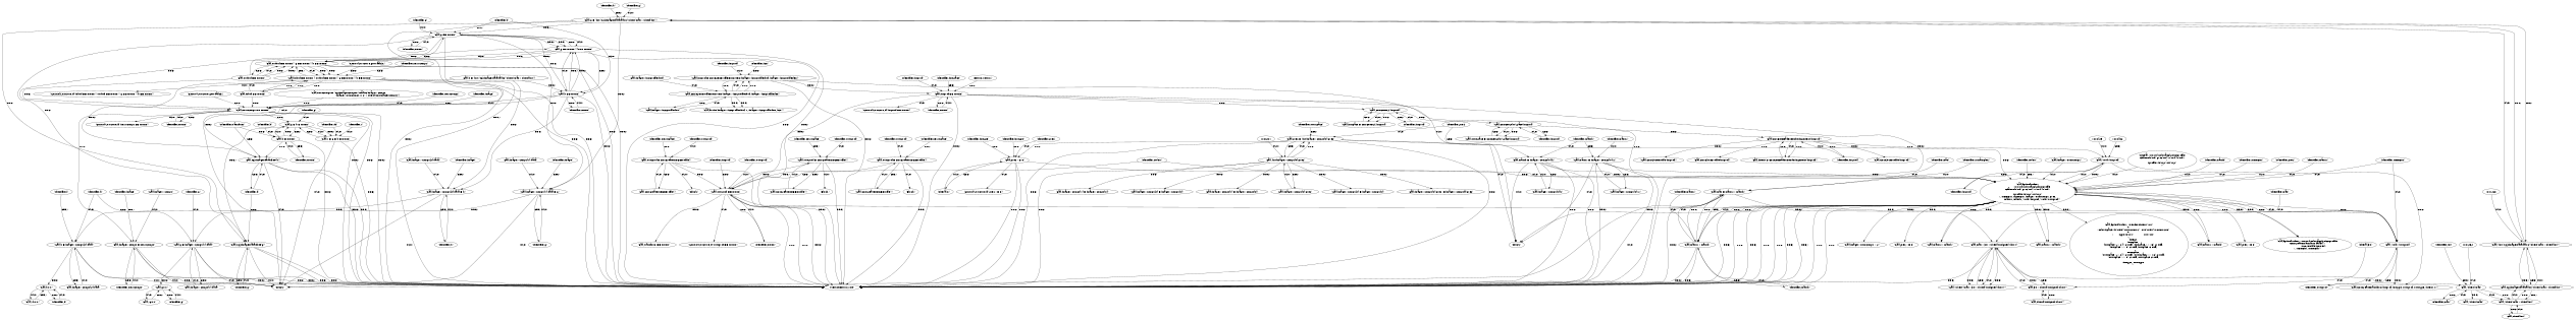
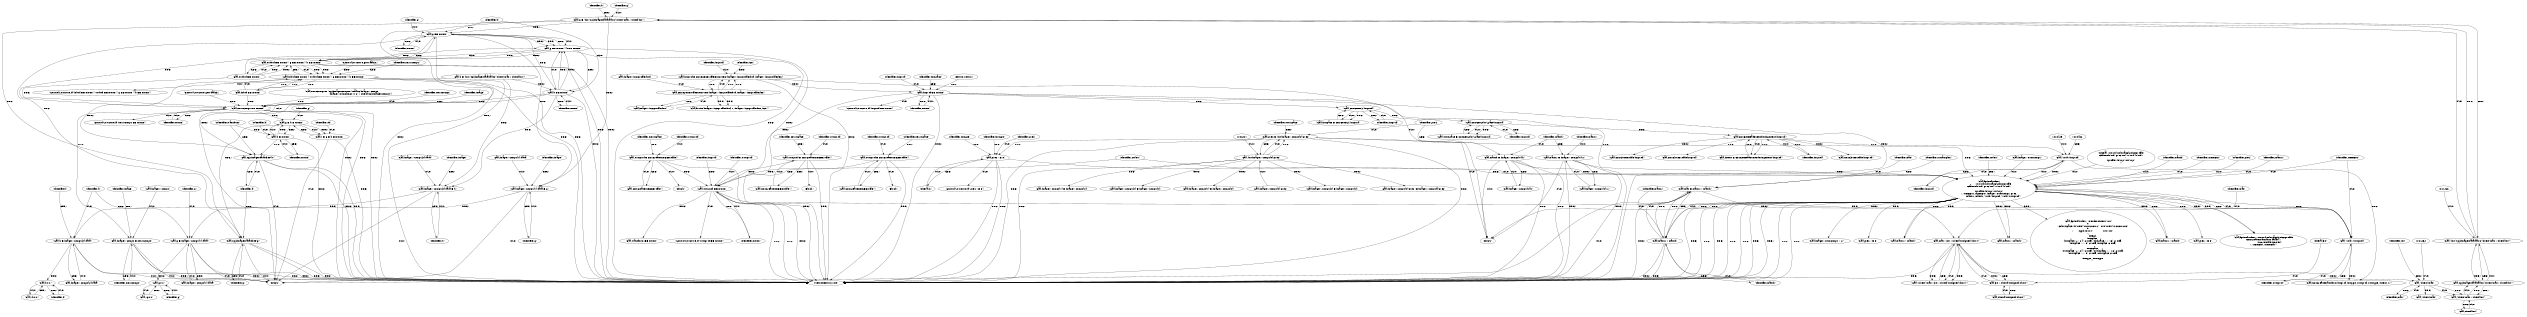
  digraph {
    n1 [label="(Call,g = (int*)opj_image_data_alloc((size_t)max * sizeof(int)))"]
    n2 [label="(Call,(int*)opj_image_data_alloc((size_t)max * sizeof(int)))"]
    n3 [label="(Call,g == NULL)"]
    n4 [label="(Call,opj_image_data_free(g))"]
    n5 [label="(Call,image->comps[1].data = g)"]
    n6 [label="(Block,)"]
    n7 [label="(Call,opj_image_data_alloc((size_t)max * sizeof(int)))"]
    n8 [label="(MethodReturn,void)"]
    n9 [label="(Call,g == NULL || b == NULL)"]
    n10 [label="(Call,b == NULL)"]
    n11 [label="(Call,new_comps == NULL)"]
    n12 [label="(Identifier,NULL)"]
    n13 [label="(Identifier,g)"]
    n14 [label="(Call,g = image->comps[1].data)"]
    n15 [label="(Identifier,g)"]
    n16 [label="(Call,(size_t)max * sizeof(int))"]
    n17 [label="(Call,sizeof(int))"]
    n18 [label="(Call,(size_t)max)"]
    n19 [label="(Identifier,max)"]
    n20 [label="(Call,(size_t)max)"]
    n21 [label="(Call,max * 3U * sizeof(unsigned short))"]
    n22 [label="(Call,3U * sizeof(unsigned short))"]
    n23 [label="(Call,(size_t)(max * 3U * sizeof(unsigned short)))"]
    n24 [label="(Call,sizeof(unsigned short))"]
    n25 [label="(Call,max = max_w * max_h)"]
    n26 [label="(Call,max_w * max_h)"]
    n27 [label="(Identifier,max_h)"]
    n28 [label="(Call,fprintf(stderr,\n            \"%s:%d:color_apply_icc_profile\n\tchannels(%d) prec(%d) w(%d) h(%d)\"\n            \"\n\tprofile: in(%p) out(%p)\n\", __FILE__, __LINE__, image->numcomps, prec,\n            max_w, max_h, (void*)in_prof, (void*)out_prof))"]
    n29 [label="(Call,(void*)out_prof)"]
    n30 [label="(Call,image->numcomps > 2)"]
    n31 [label="(Call,prec <= 8)"]
    n32 [label="(Call,max_w * max_h)"]
    n33 [label="(Call,max_w * max_h)"]
    n34 [label="(Call,fprintf(stderr, \"\trender_intent (%u)\n\t\"\n            \"color_space: in(%#x)(%c%c%c%c)   out:(%#x)(%c%c%c%c)\n\t\"\n            \"       type: in(%u)              out:(%u)\n\",\n            intent,\n            in_space,\n            (in_space >> 24) & 0xff, (in_space >> 16) & 0xff,\n            (in_space >> 8) & 0xff, in_space & 0xff,\n\n            out_space,\n            (out_space >> 24) & 0xff, (out_space >> 16) & 0xff,\n            (out_space >> 8) & 0xff, out_space & 0xff,\n\n            in_type, out_type\n           ))"]
    n35 [label="(Call,max_w * max_h)"]
    n36 [label="(Block,)"]
    n37 [label="(Call,prec <= 8)"]
    n38 [label="(Call,fprintf(stderr, \"%s:%d:color_apply_icc_profile\n\tcmsCreateTransform failed. \"\n                \"ICC Profile ignored.\n\", __FILE__, __LINE__))"]
    n39 [label="(Call,cmsCreateTransform(in_prof, in_type, out_prof, out_type, intent, 0))"]
    n40 [label="(Identifier,out_prof)"]
    n41 [label="(Call,prec = (int)image->comps[0].prec)"]
    n42 [label="(Call,(int)image->comps[0].prec)"]
    n43 [label="(Call,prec <= 8)"]
    n44 [label="(Call,image->comps[2] = image->comps[0])"]
    n45 [label="(Call,image->comps[0].prec != image->comps[i].prec)"]
    n46 [label="(Call,image->comps[1] = image->comps[0])"]
    n47 [label="(Call,image->comps[2] = image->comps[0])"]
    n48 [label="(Call,image->comps[1] = image->comps[0])"]
    n49 [label="(Call,image->comps[0].prec)"]
    n50 [label="(Literal,8)"]
    n51 [label="(ControlStructure,if (prec <= 8))"]
    n52 [label="(Call,max_w = image->comps[0].w)"]
    n53 [label="(Call,image->comps[0].w)"]
    n54 [label="(Call,max_h = image->comps[0].h)"]
    n55 [label="(Call,image->comps[0].h)"]
    n56 [label="(Call,(void*)in_prof)"]
    n57 [label="(Identifier,in_prof)"]
    n58 [label="(Call,cmsGetHeaderRenderingIntent(in_prof))"]
    n59 [label="(Call,cmsCloseProfile(in_prof))"]
    n60 [label="(Call,cmsCloseProfile(in_prof))"]
    n61 [label="(Call,intent = cmsGetHeaderRenderingIntent(in_prof))"]
    n62 [label="(Identifier,in_prof)"]
    n63 [label="(Call,cmsCloseProfile(in_prof))"]
    n64 [label="(Call,cmsGetColorSpace(in_prof))"]
    n65 [label="(Identifier,in_prof)"]
    n66 [label="(Call,out_space = cmsGetColorSpace(in_prof))"]
    n67 [label="(Call,cmsGetPCS(in_prof))"]
    n68 [label="(Call,in_space = cmsGetPCS(in_prof))"]
    n69 [label="(Identifier,in_prof)"]
    n70 [label="(Call,in_prof == NULL)"]
    n71 [label="(Call,out_prof == NULL)"]
    n72 [label="(ControlStructure,if (in_prof == NULL))"]
    n73 [label="(Identifier,NULL)"]
    n74 [label="(Identifier,NULL)"]
    n75 [label="(Call,transform == NULL)"]
    n76 [label="(ControlStructure,if (out_prof == NULL))"]
    n77 [label="(Call,in_prof = cmsOpenProfileFromMem(image->icc_profile_buf, image->icc_profile_len))"]
    n78 [label="(Call,cmsOpenProfileFromMem(image->icc_profile_buf, image->icc_profile_len))"]
    n79 [label="(Call,fwrite(image->icc_profile_buf, 1, image->icc_profile_len, icm))"]
    n80 [label="(Call,image->icc_profile_len)"]
    n81 [label="(Call,out_prof = cmsCreate_sRGBProfile())"]
    n82 [label="(Block,)"]
    n83 [label="(Call,cmsCreate_sRGBProfile())"]
    n84 [label="(Call,out_prof = cmsCreate_sRGBProfile())"]
    n85 [label="(Call,cmsCreate_sRGBProfile())"]
    n86 [label="(Block,)"]
    n87 [label="(Call,out_prof = cmsCreate_sRGBProfile())"]
    n88 [label="(Call,cmsCreate_sRGBProfile())"]
    n89 [label="(Block,)"]
    n90 [label="(Call,outbuf == NULL || g == NULL || b == NULL)"]
    n91 [label="(Call,opj_image_data_free(b))"]
    n92 [label="(Call,image->comps[2].data = b)"]
    n93 [label="(Identifier,NULL)"]
    n94 [label="(Call,image->comps = new_comps)"]
    n95 [label="(Call,g = b = NULL)"]
    n96 [label="(ControlStructure,if (new_comps == NULL))"]
    n97 [label="(Identifier,NULL)"]
    n98 [label="(Call,inbuf == NULL || outbuf == NULL || g == NULL || b == NULL)"]
    n99 [label="(Call,outbuf == NULL)"]
    n100 [label="(ControlStructure,if (inbuf == NULL || outbuf == NULL || g == NULL || b == NULL))"]
    n101 [label="(Call,inbuf == NULL)"]
    n102 [label="(Identifier,b)"]
    n103 [label="(Call,b = image->comps[2].data)"]
    n104 [label="(Identifier,b)"]
    n105 [label="(Identifier,new_comps)"]
    n106 [label="(Call,b = NULL)"]
    n107 [label="(Call,r = g = b = NULL)"]
    n108 [label="(Identifier,NULL)"]
    n109 [label="(Call,b++)"]
    n110 [label="(Call,image->comps[2].data)"]
    n111 [label="(Identifier,b)"]
    n112 [label="(Call,*b++)"]
    n113 [label="(Call,g++)"]
    n114 [label="(Call,image->comps[1].data)"]
    n115 [label="(Identifier,g)"]
    n116 [label="(Call,*g++)"]
    n117 [label="(Identifier,nr_samples)"]
    n118 [label="(Call,image->comps)"]
    n119 [label="(Identifier,in_space)"]
    n120 [label="(Literal,\"%s:%d:color_apply_icc_profile\n\tchannels(%d) prec(%d) w(%d) h(%d)\"\n            \"\n\tprofile: in(%p) out(%p)\n\")"]
    n121 [label="(Identifier,new_comps)"]
    n122 [label="(Identifier,max_h)"]
    n123 [label="(Call,image->comps[1].data)"]
    n124 [label="(Identifier,max_h)"]
    n125 [label="(Call,b = (int*)opj_image_data_alloc((size_t)max * sizeof(int)))"]
    n126 [label="(Identifier,in_prof)"]
    n127 [label="(Identifier,g)"]
    n128 [label="(Identifier,image)"]
    n129 [label="(Identifier,max)"]
    n130 [label="(Identifier,__LINE__)"]
    n131 [label="(Identifier,out_prof)"]
    n132 [label="(Identifier,stderr)"]
    n133 [label="(Identifier,in_type)"]
    n134 [label="(Literal,3U)"]
    n135 [label="(Identifier,b)"]
    n136 [label="(Identifier,b)"]
    n137 [label="(Identifier,in_type)"]
    n138 [label="(Identifier,max_w)"]
    n139 [label="(Identifier,new_space)"]
    n140 [label="(Identifier,__FILE__)"]
    n141 [label="(Identifier,b)"]
    n142 [label="(Identifier,g)"]
    n143 [label="(Identifier,image)"]
    n144 [label="(Identifier,int)"]
    n145 [label="(ControlStructure,goto fails3;)"]
    n146 [label="(Return,return;)"]
    n147 [label="(Identifier,ok)"]
    n148 [label="(Identifier,in_prof)"]
    n149 [label="(Call,image->comps[2].data)"]
    n150 [label="(Identifier,prec)"]
    n151 [label="(Identifier,out_prof)"]
    n152 [label="(Identifier,new_space)"]
    n153 [label="(Identifier,g)"]
    n154 [label="(Identifier,max_w)"]
    n155 [label="(Identifier,new_space)"]
    n156 [label="(Identifier,max_w)"]
    n157 [label="(Identifier,max)"]
    n158 [label="(Identifier,out_prof)"]
    n159 [label="(Identifier,icm)"]
    n160 [label="(Identifier,out_prof)"]
    n161 [label="(Identifier,image)"]
    n162 [label="(Identifier,prec)"]
    n163 [label="(Identifier,b)"]
    n164 [label="(Identifier,out_space)"]
    n165 [label="(Identifier,image)"]
    n166 [label="(Identifier,transform)"]
    n167 [label="(Identifier,prec)"]
    n168 [label="(Identifier,new_comps)"]
    n169 [label="(ControlStructure,goto fails3;)"]
    n170 [label="(Call,image->icc_profile_buf)"]
    n171 [label="(Identifier,g)"]
-   n172 [label="(Identifier,r)"]
    n173 [label="(Identifier,in_prof)"]
    n174 [label="(Call,new_comps = (opj_image_comp_t*)realloc(image->comps,\n                                                   (image->numcomps + 2) * sizeof(opj_image_comp_t)))"]
    n175 [label="(Identifier,i)"]
    n176 [label="(Identifier,stderr)"]
    n177 [label="(Call,image->numcomps)"]
    1001228
    1001232
    1000201
    1000429
    1000432
    n1 -> n2 [label="CFG: "]
    n1 -> n3 [label="DDG: "]
    n1 -> n4 [label="DDG: "]
    n1 -> n5 [label="DDG: "]
    n1 -> n6 [label="AST: "]
    n2 -> n1 [label="AST: "]
    n2 -> n1 [label="DDG: "]
    n2 -> n7 [label="CFG: "]
    n3 -> n4 [label="DDG: "]
    n3 -> n5 [label="DDG: "]
    n3 -> n8 [label="DDG: "]
    n3 -> n9 [label="AST: "]
    n3 -> n9 [label="DDG: "]
    n3 -> n9 [label="DDG: "]
    n3 -> n10 [label="DDG: "]
    n3 -> n11 [label="DDG: "]
    n3 -> n12 [label="CFG: "]
    n4 -> n6 [label="AST: "]
    n4 -> n8 [label="DDG: "]
    n4 -> n8 [label="DDG: "]
    n4 -> n13 [label="CFG: "]
    n5 -> n6 [label="AST: "]
    n5 -> n14 [label="DDG: "]
    n5 -> n15 [label="CFG: "]
    n7 -> n2 [label="AST: "]
    n7 -> n2 [label="DDG: "]
    n7 -> n16 [label="CFG: "]
    n9 -> n3 [label="CFG: "]
    n9 -> n8 [label="DDG: "]
    n9 -> n8 [label="DDG: "]
    n9 -> n10 [label="CFG: "]
    n9 -> n90 [label="AST: "]
    n9 -> n90 [label="DDG: "]
    n9 -> n90 [label="DDG: "]
    n10 -> n8 [label="DDG: "]
    n10 -> n9 [label="AST: "]
    n10 -> n9 [label="DDG: "]
    n10 -> n9 [label="DDG: "]
-   n10 -> n11 [label="AST: "]
+   n10 -> n11 [label="DDG: "]
    n10 -> n91 [label="DDG: "]
    n10 -> n92 [label="DDG: "]
    n10 -> n93 [label="CFG: "]
    n11 -> n8 [label="DDG: "]
    n11 -> n8 [label="DDG: "]
    n11 -> n8 [label="DDG: "]
    n11 -> n94 [label="DDG: "]
    n11 -> n95 [label="DDG: "]
    n11 -> n96 [label="AST: "]
    n11 -> n97 [label="CFG: "]
    n12 -> n3 [label="AST: "]
    n13 -> n4 [label="AST: "]
    n14 -> n6 [label="AST: "]
    n14 -> n8 [label="DDG: "]
    n14 -> n113 [label="DDG: "]
    n14 -> n114 [label="CFG: "]
    n15 -> n5 [label="AST: "]
    n16 -> n7 [label="AST: "]
    n16 -> n7 [label="DDG: "]
    n16 -> n17 [label="CFG: "]
    n17 -> n16 [label="AST: "]
    n18 -> n16 [label="AST: "]
    n18 -> n16 [label="DDG: "]
    n18 -> n19 [label="CFG: "]
    n18 -> n20 [label="DDG: "]
    n19 -> n18 [label="AST: "]
    n21 -> n8 [label="DDG: "]
    n21 -> n18 [label="DDG: "]
    n21 -> n22 [label="CFG: "]
    n21 -> n23 [label="AST: "]
    n21 -> n23 [label="DDG: "]
    n21 -> n23 [label="DDG: "]
    n22 -> n21 [label="AST: "]
    n22 -> n21 [label="DDG: "]
    n22 -> n24 [label="CFG: "]
    n23 -> n21 [label="CFG: "]
    n24 -> n22 [label="AST: "]
    n25 -> n6 [label="AST: "]
    n25 -> n8 [label="DDG: "]
    n25 -> n21 [label="DDG: "]
    n25 -> n26 [label="CFG: "]
    n26 -> n8 [label="DDG: "]
    n26 -> n8 [label="DDG: "]
    n26 -> n25 [label="AST: "]
    n26 -> n25 [label="DDG: "]
    n26 -> n25 [label="DDG: "]
    n26 -> n27 [label="CFG: "]
    n27 -> n26 [label="AST: "]
    n28 -> n8 [label="DDG: "]
    n28 -> n8 [label="DDG: "]
    n28 -> n8 [label="DDG: "]
    n28 -> n8 [label="DDG: "]
    n28 -> n8 [label="DDG: "]
    n28 -> n8 [label="DDG: "]
    n28 -> n8 [label="DDG: "]
    n28 -> n8 [label="DDG: "]
    n28 -> n8 [label="DDG: "]
    n28 -> n26 [label="DDG: "]
    n28 -> n26 [label="DDG: "]
    n28 -> n29 [label="CFG: "]
    n28 -> n30 [label="DDG: "]
    n28 -> n31 [label="DDG: "]
    n28 -> n32 [label="DDG: "]
    n28 -> n32 [label="DDG: "]
    n28 -> n33 [label="DDG: "]
    n28 -> n33 [label="DDG: "]
    n28 -> n34 [label="DDG: "]
    n28 -> n35 [label="DDG: "]
    n28 -> n35 [label="DDG: "]
    n28 -> n36 [label="AST: "]
    n28 -> n37 [label="DDG: "]
    n28 -> n38 [label="DDG: "]
    n28 -> n38 [label="DDG: "]
    n29 -> n28 [label="AST: "]
    n29 -> n28 [label="DDG: "]
    n29 -> n39 [label="DDG: "]
    n29 -> n40 [label="CFG: "]
    n40 -> n29 [label="AST: "]
    n41 -> n8 [label="DDG: "]
    n41 -> n8 [label="DDG: "]
    n41 -> n28 [label="DDG: "]
    n41 -> n36 [label="AST: "]
    n41 -> n42 [label="CFG: "]
    n41 -> n43 [label="DDG: "]
    n42 -> n8 [label="DDG: "]
    n42 -> n41 [label="AST: "]
    n42 -> n41 [label="DDG: "]
    n42 -> n44 [label="DDG: "]
    n42 -> n45 [label="DDG: "]
    n42 -> n46 [label="DDG: "]
    n42 -> n47 [label="DDG: "]
    n42 -> n48 [label="DDG: "]
-   n42 -> n49 [label="CFG: "]
    n43 -> n8 [label="DDG: "]
    n43 -> n8 [label="DDG: "]
    n43 -> n28 [label="DDG: "]
    n43 -> n50 [label="CFG: "]
    n43 -> n51 [label="AST: "]
    n49 -> n42 [label="AST: "]
    n50 -> n43 [label="AST: "]
    n52 -> n8 [label="DDG: "]
    n52 -> n8 [label="DDG: "]
    n52 -> n28 [label="DDG: "]
    n52 -> n36 [label="AST: "]
    n52 -> n53 [label="CFG: "]
    n53 -> n52 [label="AST: "]
    n54 -> n8 [label="DDG: "]
    n54 -> n8 [label="DDG: "]
    n54 -> n28 [label="DDG: "]
    n54 -> n36 [label="AST: "]
    n54 -> n55 [label="CFG: "]
    n55 -> n54 [label="AST: "]
    n56 -> n28 [label="AST: "]
    n56 -> n28 [label="DDG: "]
    n56 -> n39 [label="DDG: "]
    n56 -> n57 [label="CFG: "]
    n57 -> n56 [label="AST: "]
    n58 -> n56 [label="DDG: "]
    n58 -> n59 [label="DDG: "]
    n58 -> n60 [label="DDG: "]
    n58 -> n61 [label="AST: "]
    n58 -> n61 [label="DDG: "]
    n58 -> n62 [label="CFG: "]
    n58 -> n63 [label="DDG: "]
    n61 -> n58 [label="CFG: "]
    n62 -> n58 [label="AST: "]
    n64 -> n58 [label="DDG: "]
    n64 -> n65 [label="CFG: "]
    n64 -> n66 [label="AST: "]
    n64 -> n66 [label="DDG: "]
    n65 -> n64 [label="AST: "]
    n66 -> n64 [label="CFG: "]
    n67 -> n64 [label="DDG: "]
    n67 -> n68 [label="AST: "]
    n67 -> n68 [label="DDG: "]
    n67 -> n69 [label="CFG: "]
    n68 -> n67 [label="CFG: "]
    n69 -> n67 [label="AST: "]
    n70 -> n8 [label="DDG: "]
    n70 -> n8 [label="DDG: "]
    n70 -> n8 [label="DDG: "]
    n70 -> n67 [label="DDG: "]
    n70 -> n71 [label="DDG: "]
    n70 -> n72 [label="AST: "]
    n70 -> n73 [label="CFG: "]
    n71 -> n8 [label="DDG: "]
    n71 -> n8 [label="DDG: "]
    n71 -> n8 [label="DDG: "]
    n71 -> n29 [label="DDG: "]
    n71 -> n74 [label="CFG: "]
    n71 -> n75 [label="DDG: "]
    n71 -> n76 [label="AST: "]
    n73 -> n70 [label="AST: "]
    n74 -> n71 [label="AST: "]
    n77 -> n8 [label="DDG: "]
    n77 -> n36 [label="AST: "]
    n77 -> n70 [label="DDG: "]
    n77 -> n78 [label="CFG: "]
    n78 -> n77 [label="AST: "]
    n78 -> n77 [label="DDG: "]
    n78 -> n77 [label="DDG: "]
    n78 -> n79 [label="DDG: "]
    n78 -> n79 [label="DDG: "]
    n78 -> n80 [label="CFG: "]
    n80 -> n78 [label="AST: "]
    n81 -> n8 [label="DDG: "]
    n81 -> n71 [label="DDG: "]
    n81 -> n82 [label="AST: "]
    n81 -> n83 [label="CFG: "]
    n83 -> n81 [label="AST: "]
    n84 -> n8 [label="DDG: "]
    n84 -> n71 [label="DDG: "]
    n84 -> n85 [label="CFG: "]
    n84 -> n86 [label="AST: "]
    n85 -> n84 [label="AST: "]
    n87 -> n8 [label="DDG: "]
    n87 -> n71 [label="DDG: "]
    n87 -> n88 [label="CFG: "]
    n87 -> n89 [label="AST: "]
    n88 -> n87 [label="AST: "]
    n90 -> n8 [label="DDG: "]
    n90 -> n8 [label="DDG: "]
    n90 -> n9 [label="CFG: "]
    n90 -> n98 [label="AST: "]
    n90 -> n98 [label="DDG: "]
    n90 -> n98 [label="DDG: "]
    n90 -> n99 [label="CFG: "]
    n91 -> n6 [label="AST: "]
    n91 -> n8 [label="DDG: "]
    n91 -> n8 [label="DDG: "]
    n91 -> n102 [label="CFG: "]
    n92 -> n6 [label="AST: "]
    n92 -> n103 [label="DDG: "]
    n92 -> n104 [label="CFG: "]
    n93 -> n10 [label="AST: "]
    n94 -> n6 [label="AST: "]
    n94 -> n8 [label="DDG: "]
    n94 -> n8 [label="DDG: "]
    n94 -> n105 [label="CFG: "]
    n95 -> n4 [label="DDG: "]
    n95 -> n106 [label="CFG: "]
    n95 -> n107 [label="AST: "]
    n95 -> n107 [label="DDG: "]
    n97 -> n11 [label="AST: "]
    n98 -> n8 [label="DDG: "]
    n98 -> n8 [label="DDG: "]
    n98 -> n8 [label="DDG: "]
    n98 -> n90 [label="CFG: "]
    n98 -> n100 [label="AST: "]
    n98 -> n101 [label="CFG: "]
    n99 -> n3 [label="DDG: "]
    n99 -> n11 [label="DDG: "]
    n99 -> n90 [label="AST: "]
    n99 -> n90 [label="DDG: "]
    n99 -> n90 [label="DDG: "]
    n101 -> n11 [label="DDG: "]
    n101 -> n98 [label="AST: "]
    n101 -> n98 [label="DDG: "]
    n101 -> n98 [label="DDG: "]
    n102 -> n4 [label="CFG: "]
    n102 -> n91 [label="AST: "]
    n103 -> n6 [label="AST: "]
    n103 -> n8 [label="DDG: "]
    n103 -> n109 [label="DDG: "]
    n103 -> n110 [label="CFG: "]
    n104 -> n92 [label="AST: "]
    n105 -> n94 [label="AST: "]
    n106 -> n8 [label="DDG: "]
    n106 -> n91 [label="DDG: "]
    n106 -> n95 [label="AST: "]
    n106 -> n95 [label="DDG: "]
    n106 -> n108 [label="CFG: "]
    n107 -> n6 [label="AST: "]
    n107 -> n8 [label="DDG: "]
    n107 -> n95 [label="CFG: "]
    n108 -> n106 [label="AST: "]
    n109 -> n111 [label="CFG: "]
    n109 -> n112 [label="AST: "]
    n110 -> n103 [label="AST: "]
    n111 -> n109 [label="AST: "]
    n112 -> n109 [label="CFG: "]
    n113 -> n115 [label="CFG: "]
    n113 -> n116 [label="AST: "]
    n114 -> n14 [label="AST: "]
    n115 -> n113 [label="AST: "]
    n116 -> n113 [label="CFG: "]
-   n117 -> n25 [label="AST: "]
+   n117 -> n25 [label="CFG: "]
    n118 -> n94 [label="AST: "]
    n119 -> n70 [label="CFG: "]
    n120 -> n28 [label="AST: "]
    n121 -> n11 [label="AST: "]
    n122 -> n52 [label="CFG: "]
    n122 -> n54 [label="AST: "]
    n123 -> n5 [label="AST: "]
    n124 -> n28 [label="AST: "]
    n125 -> n10 [label="DDG: "]
    n125 -> n91 [label="DDG: "]
    n125 -> n92 [label="DDG: "]
    n126 -> n71 [label="CFG: "]
    n127 -> n3 [label="AST: "]
    n128 -> n11 [label="CFG: "]
    n129 -> n21 [label="AST: "]
    n130 -> n28 [label="AST: "]
    n131 -> n87 [label="AST: "]
    n132 -> n28 [label="AST: "]
    n132 -> n71 [label="CFG: "]
    n133 -> n43 [label="CFG: "]
    n134 -> n22 [label="AST: "]
    n135 -> n14 [label="CFG: "]
    n135 -> n103 [label="AST: "]
    n136 -> n106 [label="AST: "]
    n137 -> n43 [label="CFG: "]
    n138 -> n52 [label="AST: "]
    n139 -> n87 [label="CFG: "]
    n140 -> n28 [label="AST: "]
    n140 -> n29 [label="AST: "]
    n141 -> n1 [label="CFG: "]
    n142 -> n95 [label="AST: "]
    n143 -> n5 [label="CFG: "]
    n144 -> n18 [label="CFG: "]
    n145 -> n98 [label="CFG: "]
    n146 -> n70 [label="CFG: "]
    n147 -> n107 [label="AST: "]
    n148 -> n70 [label="AST: "]
    n149 -> n92 [label="AST: "]
    n150 -> n28 [label="AST: "]
    n151 -> n84 [label="AST: "]
    n152 -> n81 [label="CFG: "]
    n153 -> n14 [label="AST: "]
    n154 -> n28 [label="AST: "]
    n155 -> n84 [label="CFG: "]
    n156 -> n26 [label="AST: "]
    n157 -> n25 [label="AST: "]
    n158 -> n71 [label="AST: "]
    n159 -> n77 [label="CFG: "]
    n160 -> n81 [label="AST: "]
    n161 -> n94 [label="CFG: "]
    n162 -> n41 [label="AST: "]
    n162 -> n54 [label="CFG: "]
    n163 -> n3 [label="CFG: "]
    n163 -> n10 [label="AST: "]
    n164 -> n41 [label="CFG: "]
    n165 -> n92 [label="CFG: "]
    n166 -> n91 [label="CFG: "]
    n166 -> n106 [label="DDG: "]
    n167 -> n43 [label="AST: "]
    n168 -> n98 [label="CFG: "]
    n169 -> n11 [label="CFG: "]
    n170 -> n78 [label="AST: "]
    n171 -> n1 [label="AST: "]
-   n172 -> n107 [label="AST: "]
    n173 -> n77 [label="AST: "]
    n174 -> n11 [label="DDG: "]
    n175 -> n103 [label="CFG: "]
    n176 -> n28 [label="CFG: "]
    n177 -> n28 [label="AST: "]
    1001228 -> n2 [label="AST: "]
    1001232 -> n18 [label="AST: "]
    1000201 -> n42 [label="AST: "]
    1000429 -> n56 [label="AST: "]
    1000432 -> n56 [label="CFG: "]
  }
